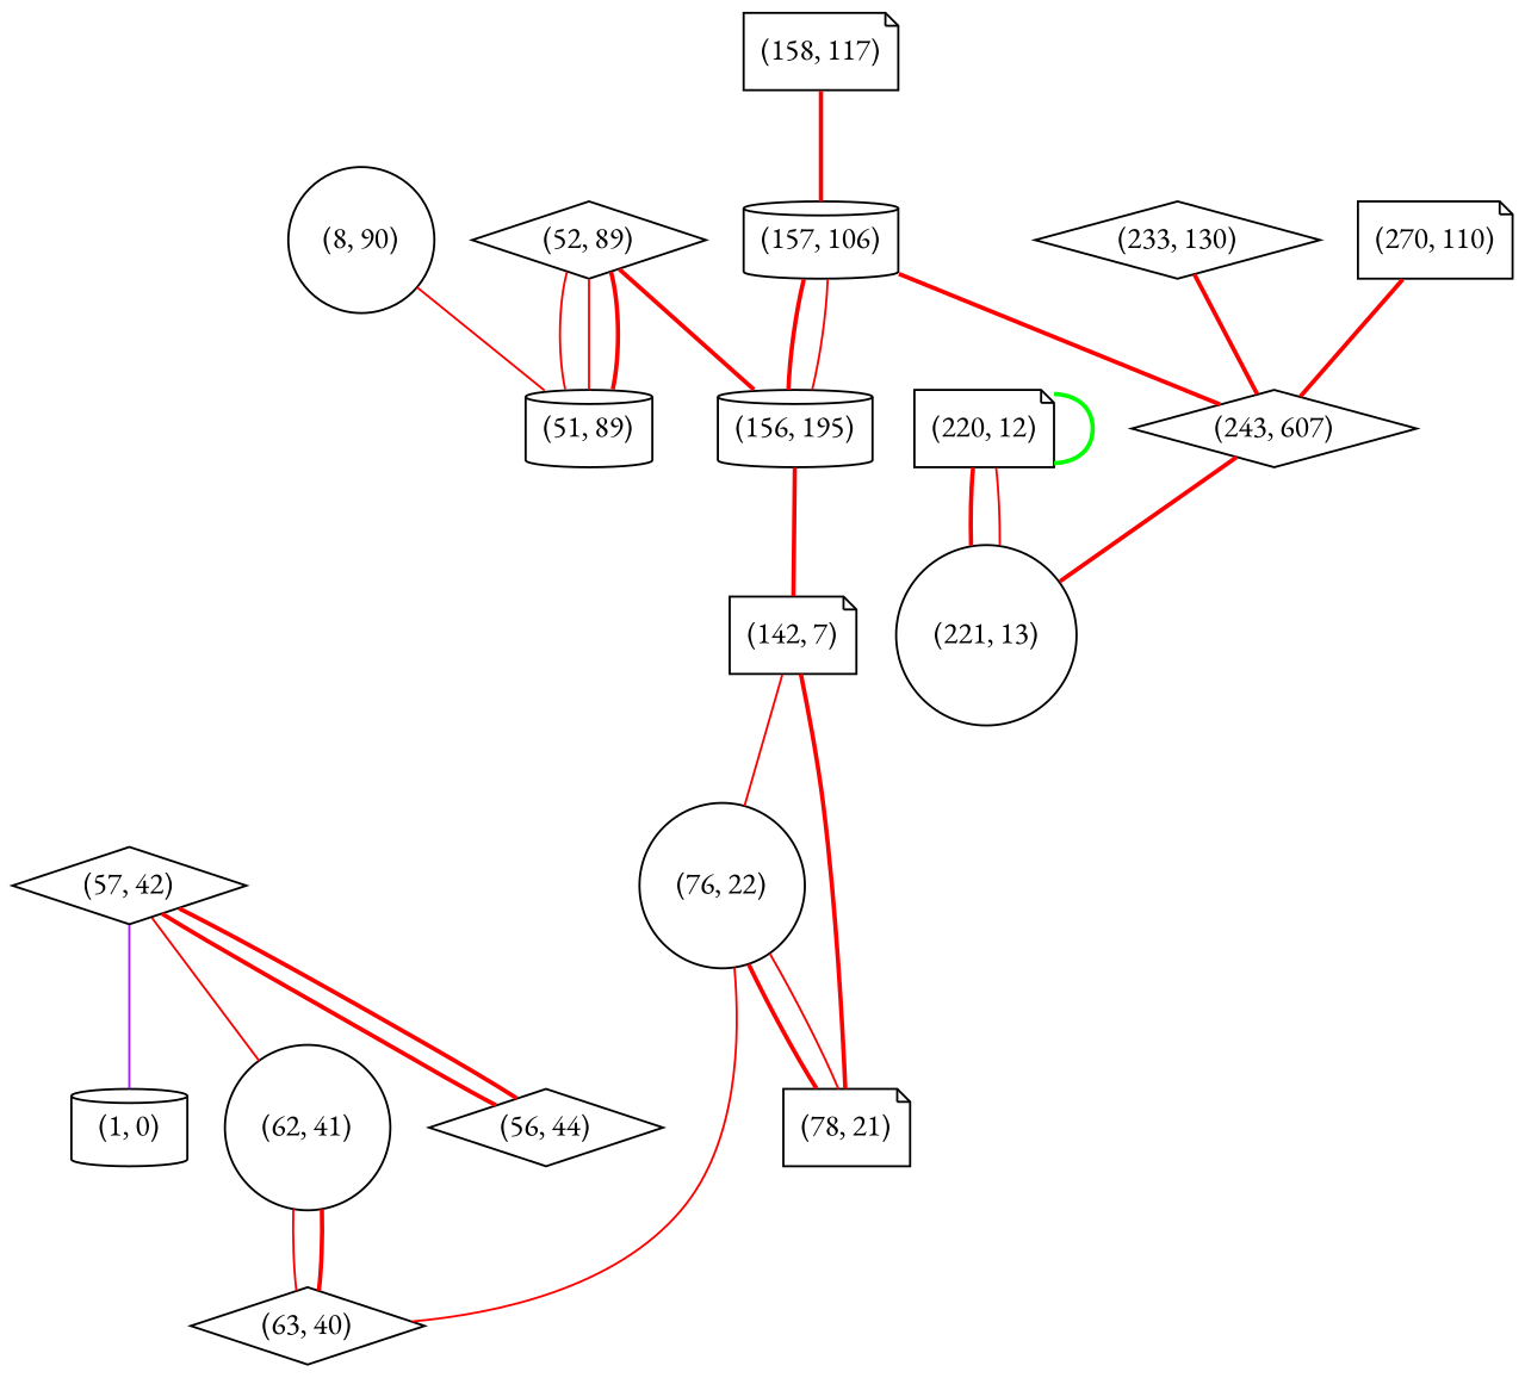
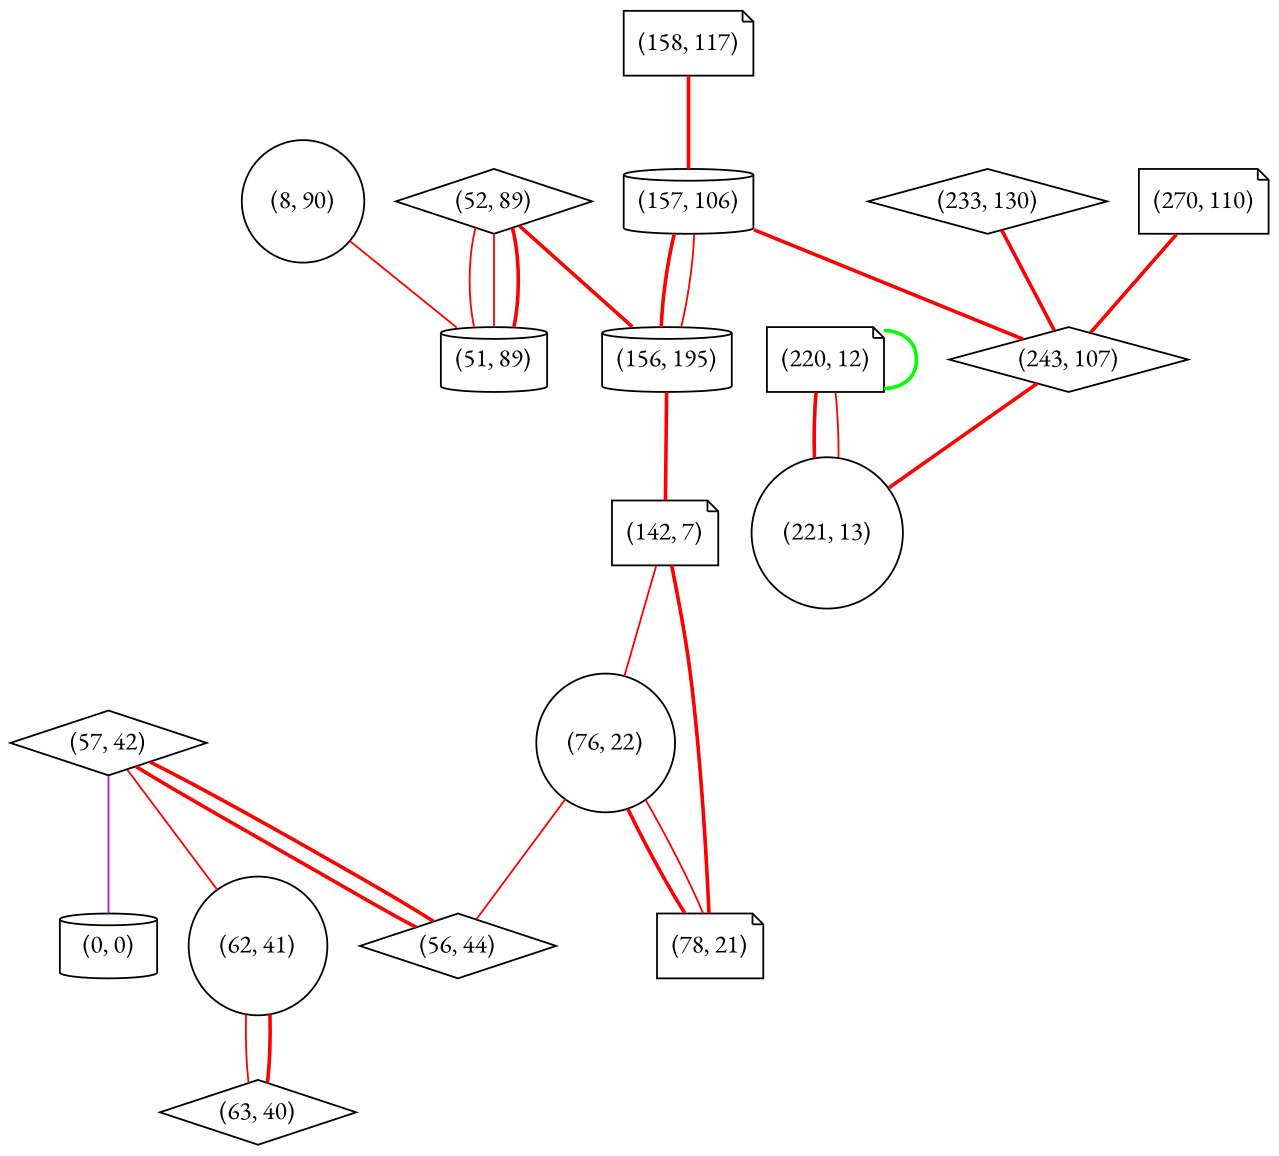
  graph {
    fontname="EB Garamond"
    node [fontname="EB Garamond" shape=diamond]
    edge [color=red fontname="EB Garamond" style=bold weight=1]
-   "(0, 0)" [shape=cylinder label="(1, 0)"]
+   "(0, 0)" [shape=cylinder]
    "(57, 42)"
    "(62, 41)" [shape=circle]
    "(56, 44)"
    "(63, 40)"
    n6 [label="(156, 195)" shape=cylinder]
    "(52, 89)"
    "(51, 89)" [shape=cylinder]
    "(142, 7)" [shape=note]
    "(158, 117)" [shape=note]
    "(157, 106)" [shape=cylinder]
-   "(243, 107)" [label="(243, 607)"]
+   "(243, 107)"
    n13 [label="(8, 90)" shape=circle]
    "(233, 130)"
    "(221, 13)" [shape=circle]
    "(76, 22)" [shape=circle]
    "(78, 21)" [shape=note]
    "(220, 12)" [shape=note]
    "(270, 110)" [shape=note]
    "(57, 42)" -- "(0, 0)" [color=purple style=solid weight=4]
    "(57, 42)" -- "(62, 41)" [style=solid]
    "(57, 42)" -- "(56, 44)"
    "(57, 42)" -- "(56, 44)"
    "(62, 41)" -- "(63, 40)" [style=solid]
    "(62, 41)" -- "(63, 40)"
    n6 -- "(142, 7)"
    "(52, 89)" -- n6
    "(52, 89)" -- "(51, 89)" [style=solid]
    "(52, 89)" -- "(51, 89)" [style=solid]
    "(52, 89)" -- "(51, 89)"
    "(142, 7)" -- "(76, 22)" [style=solid]
    "(142, 7)" -- "(78, 21)"
    "(158, 117)" -- "(157, 106)"
    "(157, 106)" -- n6
    "(157, 106)" -- n6 [style=solid]
    "(157, 106)" -- "(243, 107)"
    "(243, 107)" -- "(221, 13)"
    n13 -- "(51, 89)" [style=solid]
    "(233, 130)" -- "(243, 107)"
-   "(76, 22)" -- "(63, 40)" [style=solid]
+   "(76, 22)" -- "(56, 44)" [style=solid]
    "(76, 22)" -- "(78, 21)"
    "(76, 22)" -- "(78, 21)" [style=solid]
    "(220, 12)" -- "(221, 13)"
    "(220, 12)" -- "(221, 13)" [style=solid]
    "(220, 12)" -- "(220, 12)" [color=green weight=2]
    "(270, 110)" -- "(243, 107)"
  }
